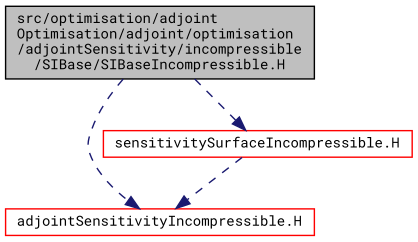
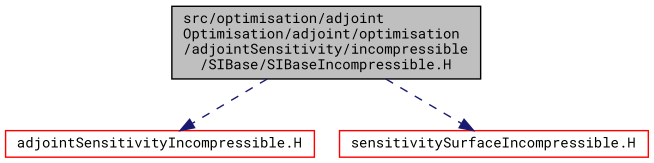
  digraph {
    fontname="Roboto Mono"
    node [color=red fontname="Roboto Mono" fontsize=10 shape=record]
    edge [color=midnightblue fontname="Roboto Mono" fontsize=10 labelfontname=Helvetica labelfontsize=10 style=dashed]
    n1 [color=black fillcolor=grey75 fontcolor=black height=0.2 label="src/optimisation/adjoint\lOptimisation/adjoint/optimisation\l/adjointSensitivity/incompressible\l/SIBase/SIBaseIncompressible.H" style=filled width=0.4]
    n2 [height=0.2 label="adjointSensitivityIncompressible.H" width=0.4]
    n3 [height=0.2 label="sensitivitySurfaceIncompressible.H" width=0.4]
    n1 -> n2
    n1 -> n3
-   n3 -> n2
  }
